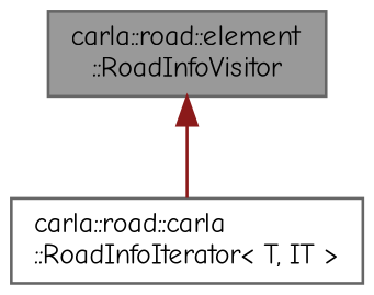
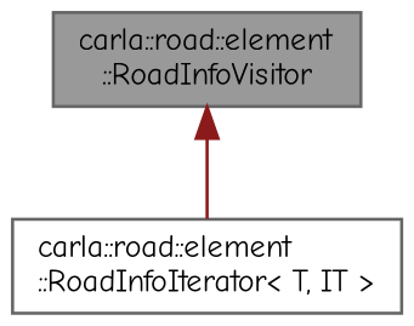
  digraph {
    fontname="Comic Neue"
    node [color=gray40 fontname="Comic Neue" fontsize=10 shape=box style=filled]
    n1 [fillcolor=grey60 fontcolor=black height=0.2 label="carla::road::element\l::RoadInfoVisitor" width=0.4]
-   n2 [fillcolor=white height=0.2 label="carla::road::carla\l::RoadInfoIterator\< T, IT \>" width=0.4]
+   n2 [fillcolor=white height=0.2 label="carla::road::element\l::RoadInfoIterator\< T, IT \>" width=0.4]
    n1 -> n2 [color=firebrick4 dir=back fontname="Comic Neue" fontsize=10 labelfontname=Helvetica labelfontsize=10 style=solid]
  }
